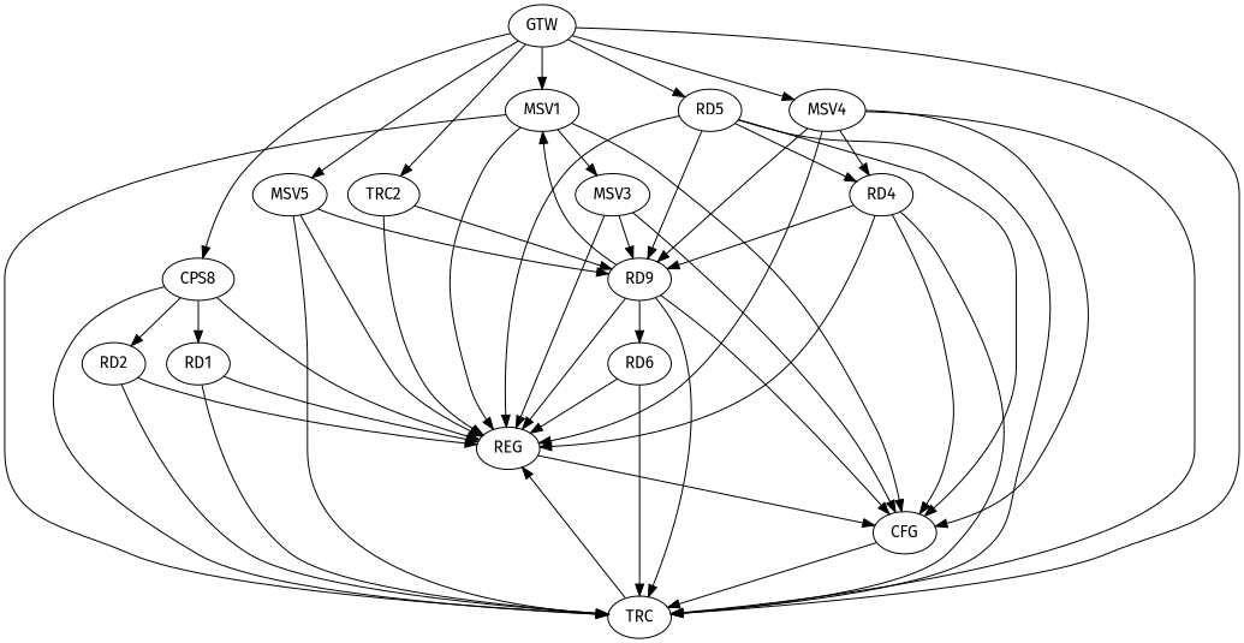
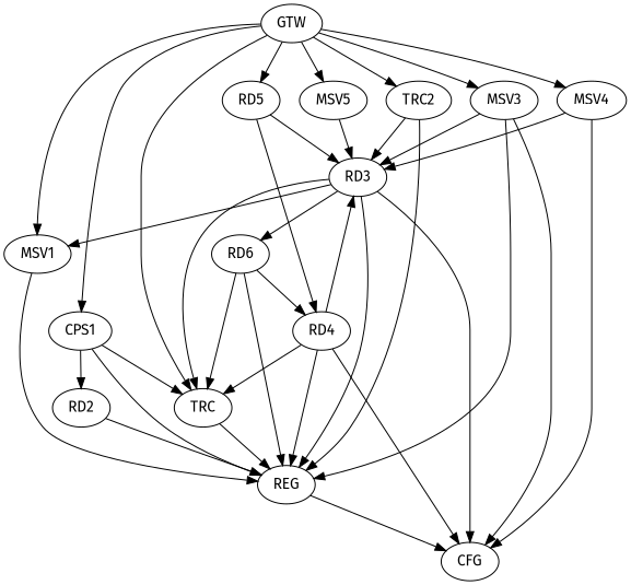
  strict digraph {
    fontname="Fira Sans"
    node [fontname="Fira Sans"]
    edge [fontname="Fira Sans"]
-   n1 [label=RD1]
    n2 [label=REG]
    n3 [label=TRC]
    n4 [label=CFG]
    n5 [label=RD2]
-   n6 [label=RD9]
+   n6 [label=RD3]
    n7 [label=RD6]
    n8 [label=MSV1]
    n9 [label=RD4]
    n10 [label=RD5]
-   n11 [label=CPS8]
+   n11 [label=CPS1]
    n12 [label=GTW]
    n13 [label=TRC2]
    n14 [label=MSV3]
    n15 [label=MSV4]
    n16 [label=MSV5]
-   n1 -> n2
-   n1 -> n3
    n2 -> n4
    n3 -> n2
-   n4 -> n3
    n5 -> n2
-   n5 -> n3
    n6 -> n2
    n6 -> n3
    n6 -> n4
    n6 -> n7
    n6 -> n8
    n7 -> n2
    n7 -> n3
-   n15 -> n9
+   n7 -> n9
    n8 -> n2
-   n8 -> n3
-   n8 -> n4
    n9 -> n2
    n9 -> n3
    n9 -> n4
    n9 -> n6
-   n10 -> n2
-   n10 -> n3
-   n10 -> n4
    n10 -> n6
    n10 -> n9
-   n11 -> n1
    n11 -> n2
    n11 -> n3
    n11 -> n5
    n12 -> n3
    n12 -> n8
    n12 -> n10
    n12 -> n11
    n12 -> n13
-   n8 -> n14
+   n12 -> n14
    n12 -> n15
    n12 -> n16
    n13 -> n2
    n13 -> n6
    n14 -> n2
    n14 -> n4
    n14 -> n6
-   n15 -> n2
-   n15 -> n3
    n15 -> n4
    n15 -> n6
-   n16 -> n2
-   n16 -> n3
    n16 -> n6
  }
